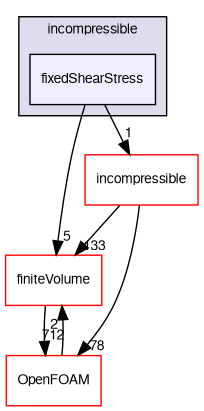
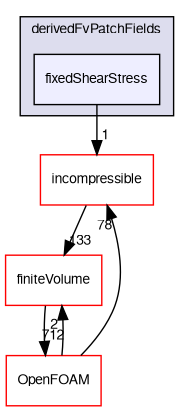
  digraph {
    compound=true
    node [fontname=FreeSans fontsize=10 shape=box color=red]
    edge [labeldistance=1.5 labelfontname=FreeSans labelfontsize=10]
    n1 [fillcolor="#eeeeff" label=fixedShearStress pencolor=black style=filled color=""]
    n2 [label=finiteVolume]
    n3 [label=incompressible]
    n4 [label=OpenFOAM]
    subgraph cluster_1 {
      bgcolor="#ddddee"
      fontname=FreeSans
      fontsize=10
-     label=incompressible
+     label=derivedFvPatchFields
      pencolor=black
      n1
    }
-   n1 -> n2 [headlabel=5]
    n1 -> n3 [headlabel=1]
    n2 -> n4 [headlabel=712]
    n3 -> n2 [headlabel=133]
-   n3 -> n4 [headlabel=78]
+   n4 -> n3 [headlabel=78]
    n4 -> n2 [headlabel=2]
  }
